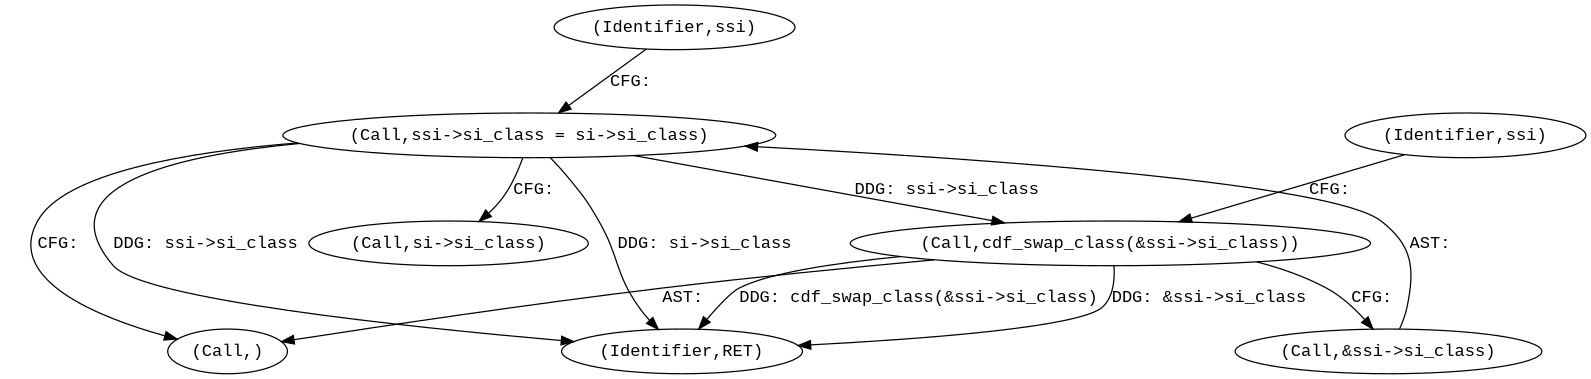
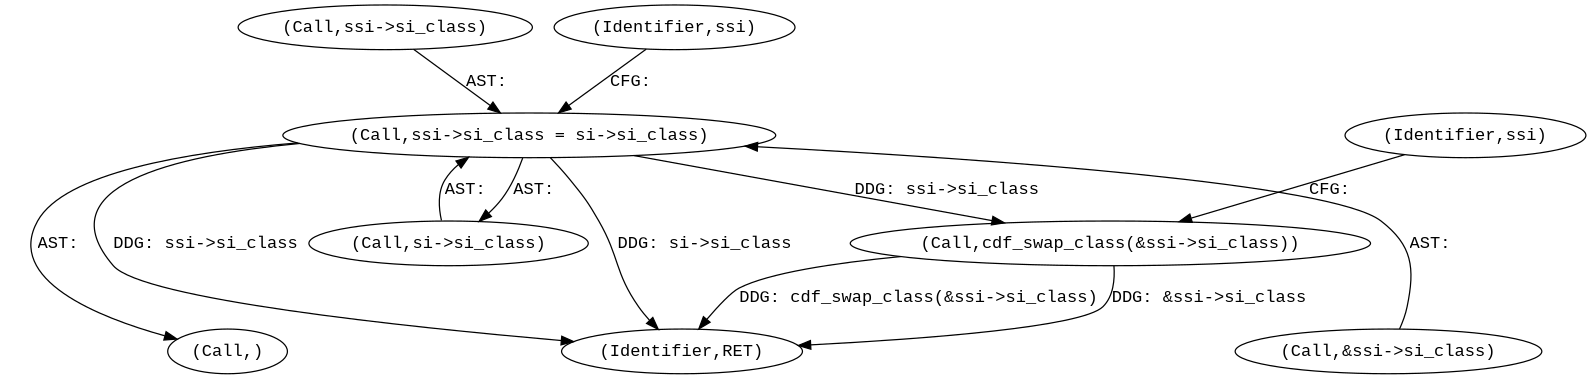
  digraph {
    fontname="Liberation Mono"
    node [fontname="Liberation Mono"]
    edge [fontname="Liberation Mono"]
    n1 [label="(Call,ssi->si_class = si->si_class)"]
    n2 [label="(Call,cdf_swap_class(&ssi->si_class))"]
    n3 [label="(Call,)"]
    n4 [label="(Identifier,RET)"]
    n5 [label="(Call,si->si_class)"]
    n6 [label="(Call,&ssi->si_class)"]
+   n7 [label="(Call,ssi->si_class)"]
    n8 [label="(Identifier,ssi)"]
    n9 [label="(Identifier,ssi)"]
    n1 -> n2 [label="DDG: ssi->si_class"]
-   n1 -> n3 [label="CFG: "]
+   n1 -> n3 [label="AST: "]
    n1 -> n4 [label="DDG: si->si_class"]
    n1 -> n4 [label="DDG: ssi->si_class"]
-   n1 -> n5 [label="CFG: "]
-   n2 -> n3 [label="AST: "]
+   n1 -> n5 [label="AST: "]
    n2 -> n4 [label="DDG: &ssi->si_class"]
    n2 -> n4 [label="DDG: cdf_swap_class(&ssi->si_class)"]
-   n2 -> n6 [label="CFG: "]
+   n5 -> n1 [label="AST: "]
    n6 -> n1 [label="AST: "]
+   n7 -> n1 [label="AST: "]
    n8 -> n1 [label="CFG: "]
    n9 -> n2 [label="CFG: "]
  }
